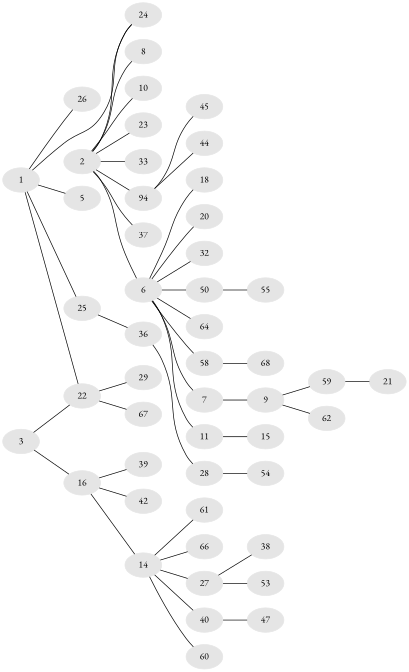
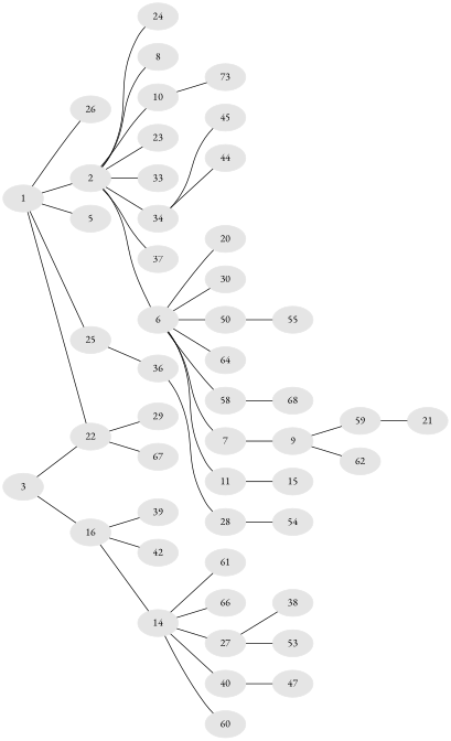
  graph {
    fontname="EB Garamond"
    rankdir=LR
    node [color=gray90 fontname="EB Garamond" style=filled]
    edge [fontname="EB Garamond"]
    1 [super="+16"]
    2 [super="+4"]
    5
    25
    26 [super="+70"]
    22 [super="+56"]
    6 [super="+17"]
    8 [super="+69"]
    10 [super="+71"]
    23
    24 [super="+57"]
    33
-   34 [super="+35" label=94]
+   34 [super="+35"]
    37 [super="+41"]
    3 [super="+52"]
    n16 [label=16 super="+72"]
    36 [super="+43"]
    7 [super="+13"]
    11
-   18
    20 [super="+30"]
-   32 [super="+49"]
+   32 [super="+49" label=30]
    50
    64
    58
+   73
    44
    45
    14 [super="+28"]
    39 [super="+46"]
    42
    29
    67
    9 [super="+59"]
    15
    55
    n37 [label=59 super="+51"]
    62
    21 [super="+63"]
    27 [super="+31"]
    40
    60
    61
    66
    38
    53
    47
    68
    n49 [label=28 super="+65"]
    54
-   1 -- 24
+   1 -- 2
    1 -- 5
    1 -- 25
    1 -- 26
    1 -- 22
    2 -- 6
    2 -- 8
    2 -- 10
    2 -- 23
    2 -- 24
    2 -- 33
    2 -- 34
    2 -- 37
    25 -- 36
    22 -- 29
    22 -- 67
    6 -- 7
    6 -- 11
-   6 -- 18
    6 -- 20
    6 -- 32
    6 -- 50
    6 -- 64
    6 -- 58
+   10 -- 73
    34 -- 44
    34 -- 45
    3 -- 22
    3 -- n16
    n16 -- 14
    n16 -- 39
    n16 -- 42
    36 -- n49
    7 -- 9
    11 -- 15
    50 -- 55
    58 -- 68
    14 -- 27
    14 -- 40
    14 -- 60
    14 -- 61
    14 -- 66
    9 -- n37
    9 -- 62
    n37 -- 21
    27 -- 38
    27 -- 53
    40 -- 47
    n49 -- 54
  }
